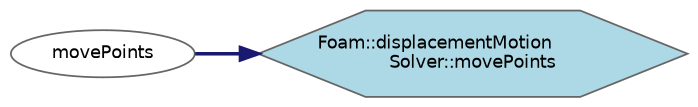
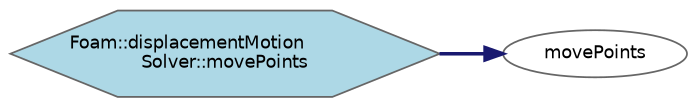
  digraph {
    rankdir=LR
    node [color=gray40 fontname=Helvetica fontsize=10 style=filled]
    n1 [fillcolor=white fontcolor=black height=0.2 label=movePoints shape=ellipse width=0.4]
    n2 [height=0.2 label="Foam::displacementMotion\lSolver::movePoints" shape=hexagon width=0.4 fillcolor=lightblue]
-   n1 -> n2 [color=midnightblue fontname=Helvetica fontsize=10 labelfontname=Helvetica labelfontsize=10 style=bold]
+   n2 -> n1 [color=midnightblue fontname=Helvetica fontsize=10 labelfontname=Helvetica labelfontsize=10 style=bold]
  }
